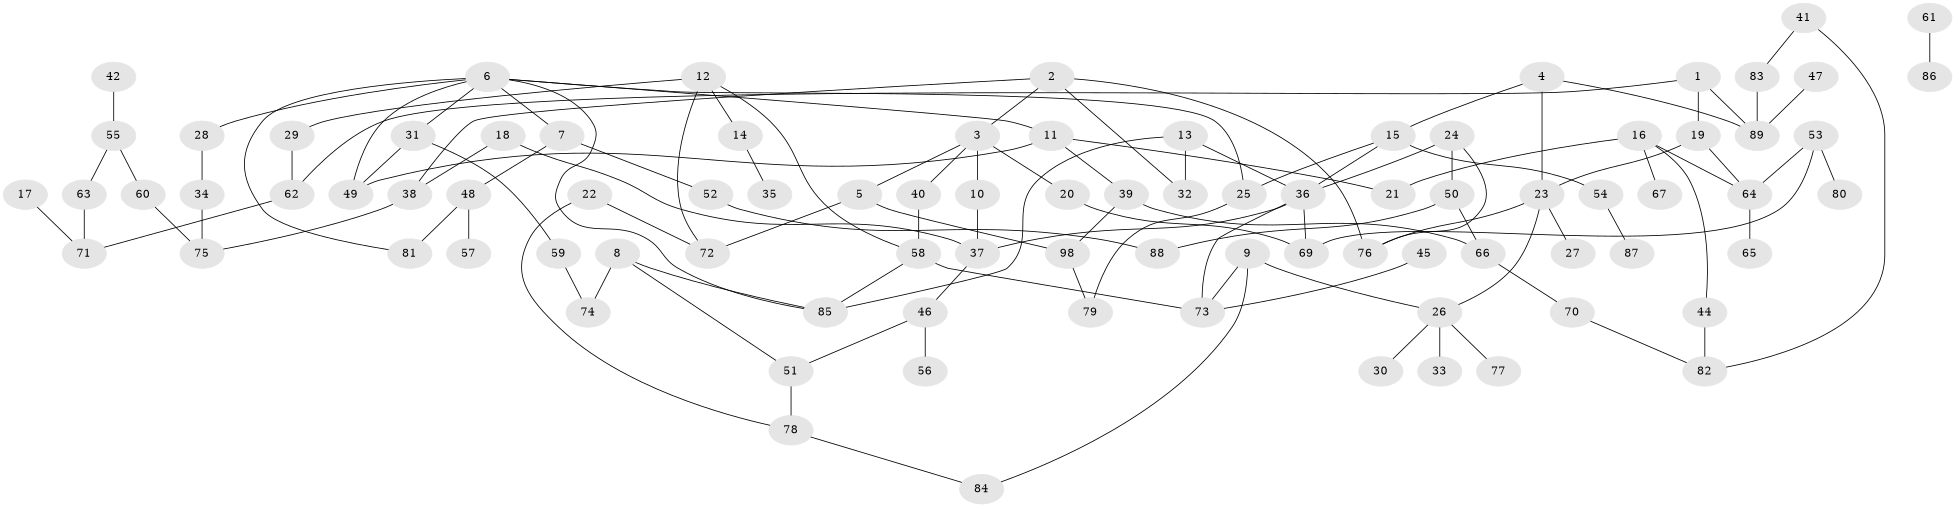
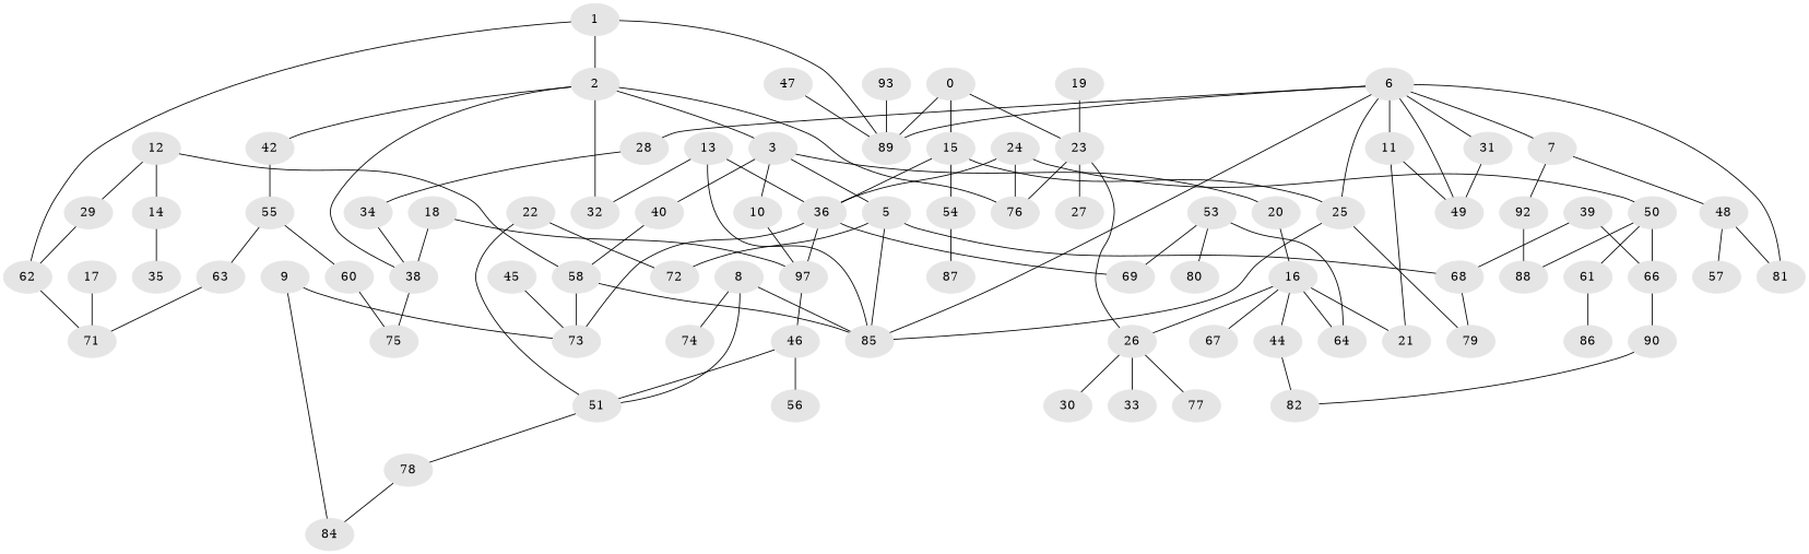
  graph {
    node [color=gray90 style=filled]
    edge [weight=1.0]
    1
    2
    62
    89
    3
    32
    38
    42
    76
    71
    5
    10
    20
    40
    75
    55
-   68 [label=98]
+   68
    72
    85
-   37
+   37 [label=97]
    69
    58
-   4
+   4 [label=0]
    15
    23
    25
    36
    54
    26
    27
    79
    6
    7
    11
    28
    31
    49
    81
    48
-   52
+   52 [label=92]
    21
    39
    34
-   59
    57
    88
    8
    51
    74
    78
    9
    73
    84
    30
    33
    77
    46
    66
    12
    14
    29
    35
    13
    87
    16
    44
    64
    67
    82
-   65
    17
    18
    19
    22
    24
    50
    61
    56
-   70
-   41
-   83
+   70 [label=90]
+   83 [label=93]
    60
    63
    45
    47
    86
    53
    80
-   1 -- 19
+   1 -- 2
    1 -- 62
    1 -- 89
    2 -- 3
    2 -- 32
    2 -- 38
+   2 -- 42
    2 -- 76
    62 -- 71
    3 -- 5
    3 -- 10
    3 -- 20
    3 -- 40
    38 -- 75
    42 -- 55
    5 -- 68
    5 -- 72
+   5 -- 85
    10 -- 37
-   20 -- 69
+   20 -- 16
    40 -- 58
    55 -- 60
    55 -- 63
    68 -- 79
    37 -- 46
    58 -- 85
    58 -- 73 [weight=2.0]
    4 -- 89
    4 -- 15
    4 -- 23
    15 -- 25
    15 -- 36
    15 -- 54
    23 -- 76
    23 -- 26
    23 -- 27
+   25 -- 85
    25 -- 79
    36 -- 37
    36 -- 69
    36 -- 73
    54 -- 87
    26 -- 30
    26 -- 33
    26 -- 77
+   6 -- 89
    6 -- 85
    6 -- 25
    6 -- 7
    6 -- 11
    6 -- 28
    6 -- 31
    6 -- 49
    6 -- 81
    7 -- 48
    7 -- 52
    11 -- 49
    11 -- 21
-   11 -- 39
    28 -- 34
    31 -- 49
-   31 -- 59
    48 -- 81 [weight=2.0]
    48 -- 57
    52 -- 88
    39 -- 68
    39 -- 66
-   34 -- 75
-   59 -- 74
+   34 -- 38
    8 -- 85
    8 -- 51
    8 -- 74
    51 -- 78
    78 -- 84
-   9 -- 26
+   16 -- 26
    9 -- 73
    9 -- 84
    46 -- 51
    46 -- 56
    66 -- 70
-   12 -- 72
    12 -- 58
    12 -- 14
    12 -- 29
    14 -- 35
    29 -- 62
    13 -- 32
    13 -- 85
    13 -- 36
    16 -- 21
    16 -- 44
    16 -- 64
    16 -- 67
    44 -- 82
-   64 -- 65
    17 -- 71
    18 -- 38
    18 -- 37
    19 -- 23
-   19 -- 64
    22 -- 72
-   22 -- 78
+   22 -- 51
    24 -- 76
    24 -- 36
    24 -- 50
    50 -- 88
    50 -- 66
+   50 -- 61
    61 -- 86
    70 -- 82
-   41 -- 82
-   41 -- 83
    83 -- 89
    60 -- 75
    63 -- 71
    45 -- 73
    47 -- 89
    53 -- 69
    53 -- 64
    53 -- 80
  }
